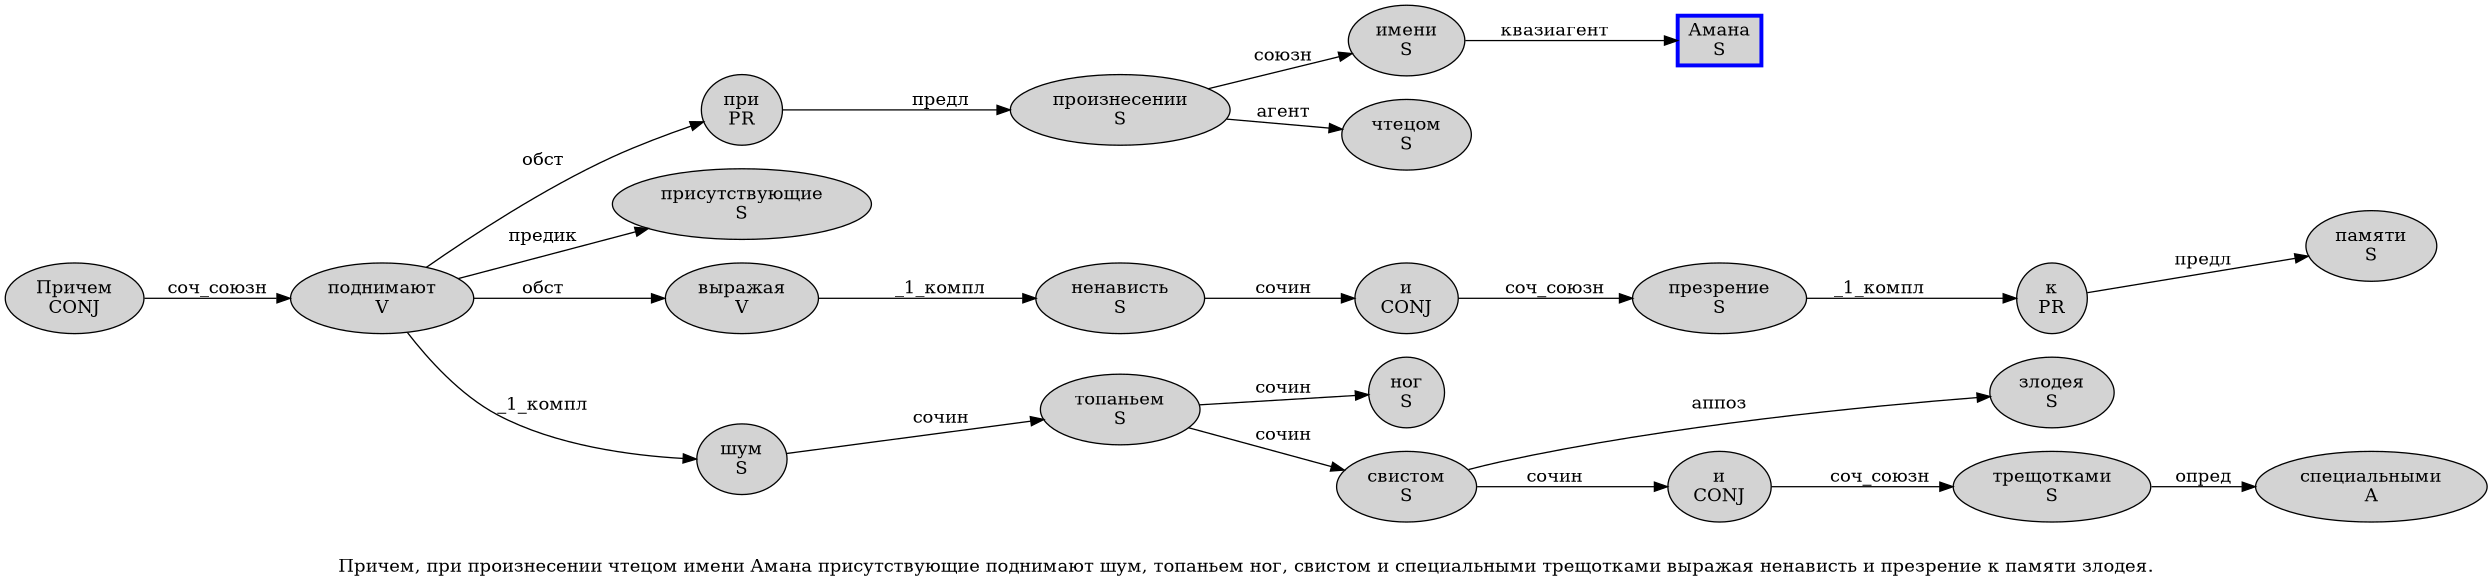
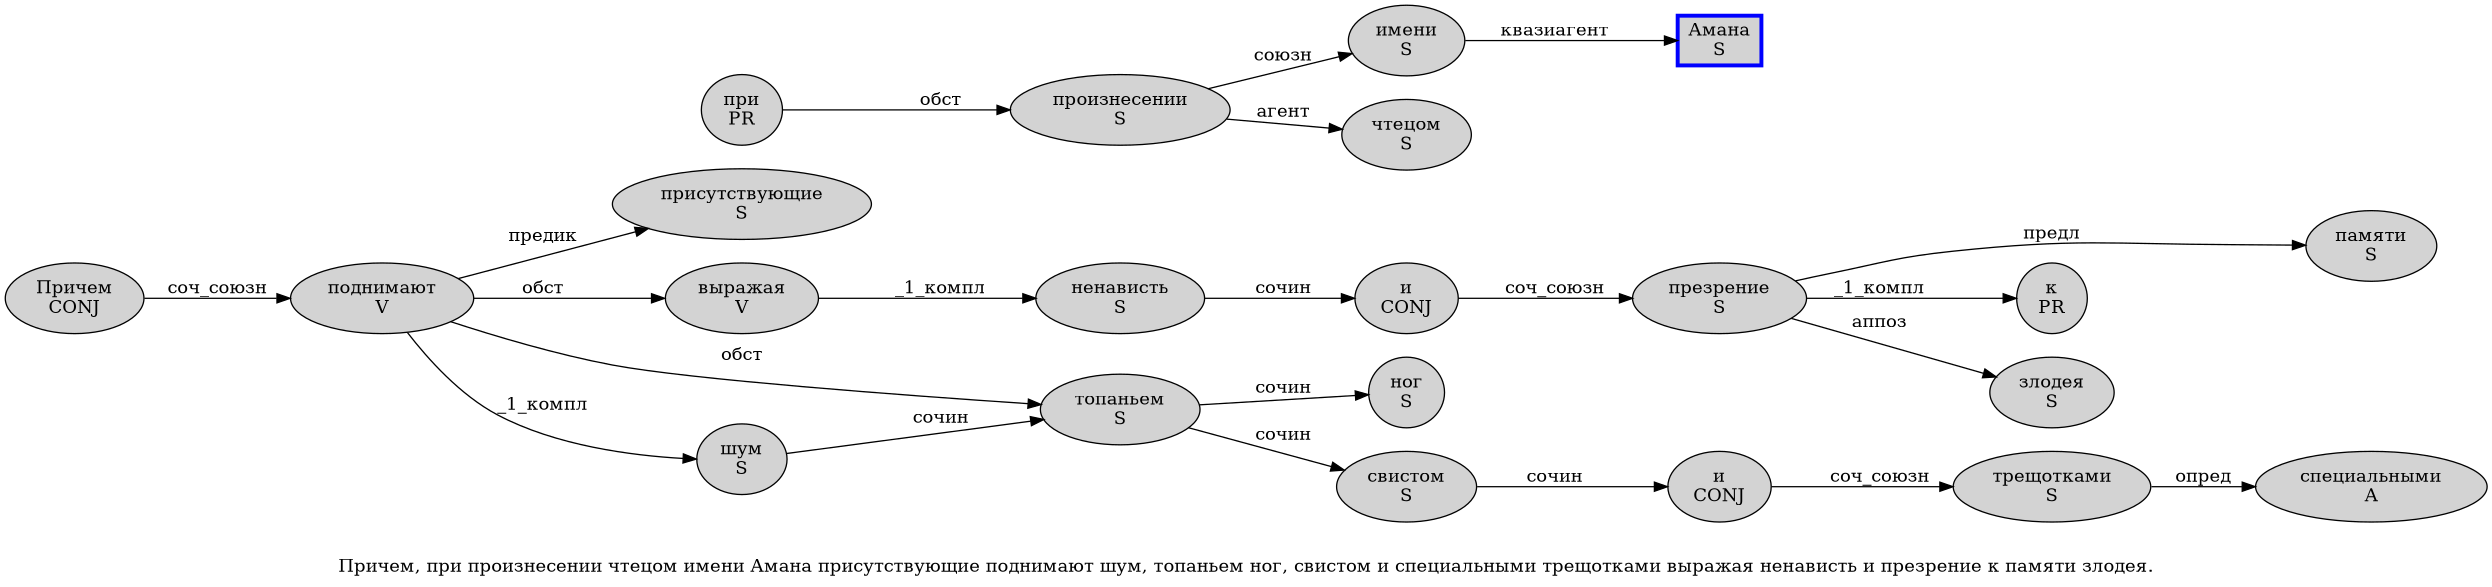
  digraph {
    label="Причем, при произнесении чтецом имени Амана присутствующие поднимают шум, топаньем ног, свистом и специальными трещотками выражая ненависть и презрение к памяти злодея."
    rankdir=LR
    node [fillcolor=lightgray penwidth=1 shape=ellipse style=filled]
    n1 [label="Причем\nCONJ"]
    n2 [label="поднимают\nV"]
    n3 [label="при\nPR"]
    n4 [label="присутствующие\nS"]
    n5 [label="шум\nS"]
    n6 [label="выражая\nV"]
    n7 [label="произнесении\nS"]
    n8 [label="чтецом\nS"]
    n9 [label="имени\nS"]
    n10 [color=blue label="Амана\nS" penwidth=3 shape=box]
    n11 [label="топаньем\nS"]
    n12 [label="ненависть\nS"]
    n13 [label="ног\nS"]
    n14 [label="свистом\nS"]
    n15 [label="и\nCONJ"]
    n16 [label="трещотками\nS"]
    n17 [label="специальными\nA"]
    n18 [label="и\nCONJ"]
    n19 [label="презрение\nS"]
    n20 [label="к\nPR"]
    n21 [label="злодея\nS"]
    n22 [label="памяти\nS"]
    n1 -> n2 [label="соч_союзн"]
-   n2 -> n3 [label="обст"]
+   n2 -> n11 [label="обст"]
    n2 -> n4 [label="предик"]
    n2 -> n5 [label="_1_компл"]
    n2 -> n6 [label="обст"]
-   n3 -> n7 [label="предл"]
+   n3 -> n7 [label="обст"]
    n5 -> n11 [label="сочин"]
    n6 -> n12 [label="_1_компл"]
    n7 -> n8 [label="агент"]
    n7 -> n9 [label="союзн"]
    n9 -> n10 [label="квазиагент"]
    n11 -> n13 [label="сочин"]
    n11 -> n14 [label="сочин"]
    n12 -> n18 [label="сочин"]
    n14 -> n15 [label="сочин"]
    n15 -> n16 [label="соч_союзн"]
    n16 -> n17 [label="опред"]
    n18 -> n19 [label="соч_союзн"]
    n19 -> n20 [label="_1_компл"]
-   n14 -> n21 [label="аппоз"]
-   n20 -> n22 [label="предл"]
+   n19 -> n21 [label="аппоз"]
+   n19 -> n22 [label="предл"]
  }
